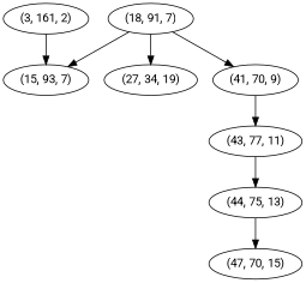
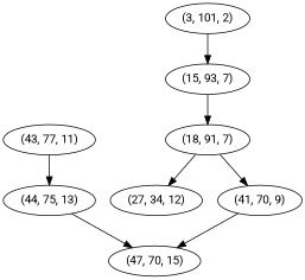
  digraph {
    fontname=Roboto
    node [fontname=Roboto]
    edge [fontname=Roboto]
    n1 [label="(15, 93, 7)"]
-   "(3, 101, 2)" [label="(3, 161, 2)"]
+   "(3, 101, 2)"
    "(18, 91, 7)"
-   "(27, 34, 12)" [label="(27, 34, 19)"]
+   "(27, 34, 12)"
    n5 [label="(41, 70, 9)"]
    "(43, 77, 11)"
    n7 [label="(44, 75, 13)"]
    "(47, 70, 15)"
-   "(18, 91, 7)" -> n1
+   n1 -> "(18, 91, 7)"
    "(3, 101, 2)" -> n1
    "(18, 91, 7)" -> "(27, 34, 12)"
    "(18, 91, 7)" -> n5
-   n5 -> "(43, 77, 11)"
+   n5 -> "(47, 70, 15)"
    "(43, 77, 11)" -> n7
    n7 -> "(47, 70, 15)"
  }
